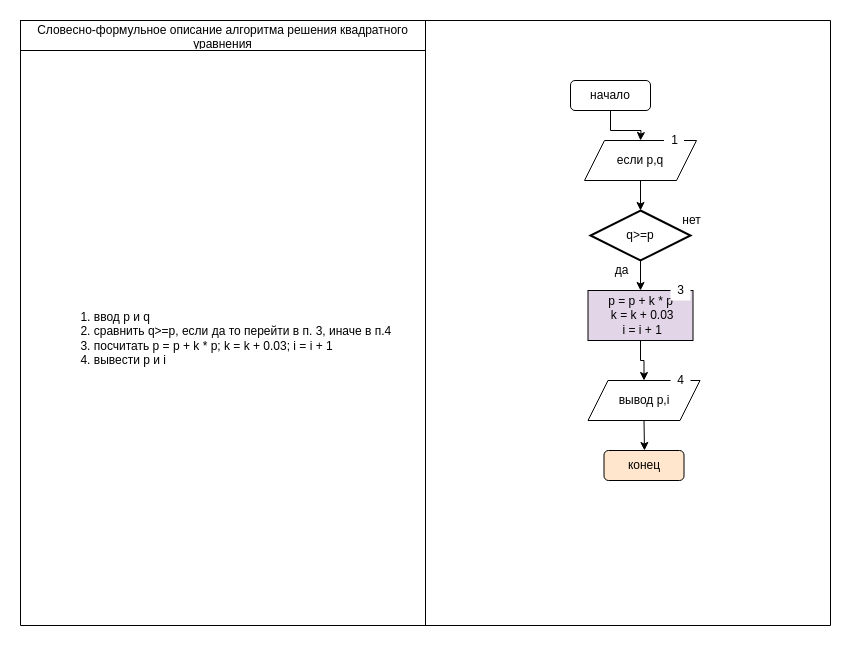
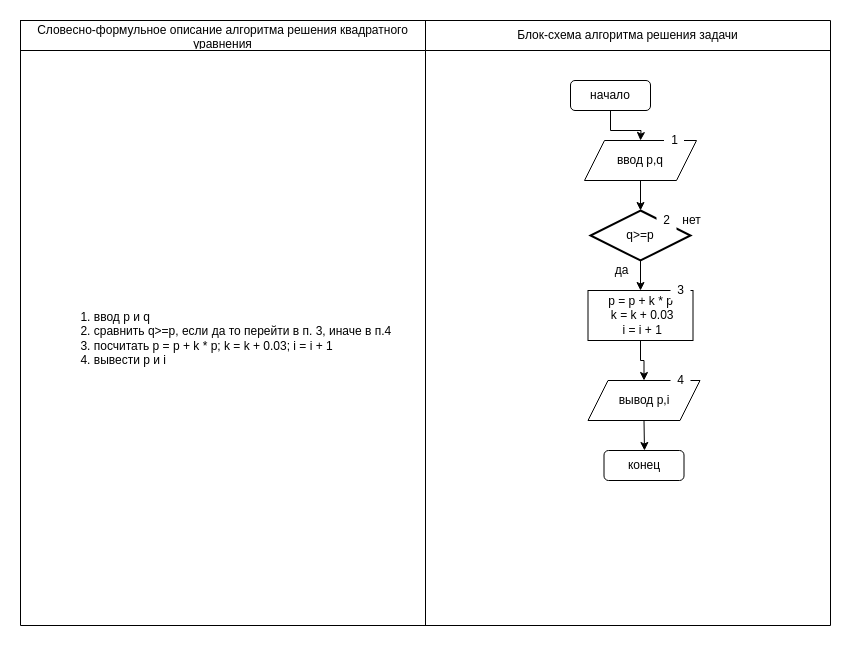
  <mxCell id="0" />
  <mxCell id="1" parent="0" />
  <mxCell id="2" value="" style="shape=table;startSize=0;container=1;collapsible=0;childLayout=tableLayout;" vertex="1" parent="1"><mxGeometry x="20" y="20" width="810" height="605" as="geometry" /></mxCell>
  <mxCell id="3" value="" style="shape=partialRectangle;collapsible=0;dropTarget=0;pointerEvents=0;fillColor=none;top=0;left=0;bottom=0;right=0;points=[[0,0.5],[1,0.5]];portConstraint=eastwest;" vertex="1" parent="2"><mxGeometry width="810" height="30" as="geometry" /></mxCell>
  <mxCell id="4" value="Словесно-формульное описание алгоритма решения квадратного уравнения" style="shape=partialRectangle;html=1;whiteSpace=wrap;connectable=0;overflow=hidden;fillColor=none;top=0;left=0;bottom=0;right=0;pointerEvents=1;" vertex="1" parent="3"><mxGeometry width="405" height="30" as="geometry"><mxRectangle width="405" height="30" as="alternateBounds" /></mxGeometry></mxCell>
+ <mxCell id="5" value="Блок-схема алгоритма решения задачи" style="shape=partialRectangle;html=1;whiteSpace=wrap;connectable=0;overflow=hidden;fillColor=none;top=0;left=0;bottom=0;right=0;pointerEvents=1;" vertex="1" parent="3"><mxGeometry x="405" width="405" height="30" as="geometry"><mxRectangle width="405" height="30" as="alternateBounds" /></mxGeometry></mxCell>
  <mxCell id="6" value="" style="shape=partialRectangle;collapsible=0;dropTarget=0;pointerEvents=0;fillColor=none;top=0;left=0;bottom=0;right=0;points=[[0,0.5],[1,0.5]];portConstraint=eastwest;" vertex="1" parent="2"><mxGeometry y="30" width="810" height="575" as="geometry" /></mxCell>
  <mxCell id="7" value="&lt;div align=&quot;left&quot;&gt;&lt;ol&gt;&lt;li&gt;ввод p и q&lt;/li&gt;&lt;li&gt;сравнить q&amp;gt;=p, если да то перейти в п. 3, иначе в п.4&lt;/li&gt;&lt;li&gt;посчитать p = p + k * p; k = k + 0.03; i = i + 1&lt;/li&gt;&lt;li&gt;вывести p и i&lt;br&gt;&lt;/li&gt;&lt;/ol&gt;&lt;/div&gt;" style="shape=partialRectangle;html=1;whiteSpace=wrap;connectable=0;overflow=hidden;fillColor=none;top=0;left=0;bottom=0;right=0;pointerEvents=1;" vertex="1" parent="6"><mxGeometry width="405" height="575" as="geometry"><mxRectangle width="405" height="575" as="alternateBounds" /></mxGeometry></mxCell>
  <mxCell id="8" value="" style="shape=partialRectangle;html=1;whiteSpace=wrap;connectable=0;overflow=hidden;fillColor=none;top=0;left=0;bottom=0;right=0;pointerEvents=1;" vertex="1" parent="6"><mxGeometry x="405" width="405" height="575" as="geometry"><mxRectangle width="405" height="575" as="alternateBounds" /></mxGeometry></mxCell>
  <mxCell id="9" style="edgeStyle=orthogonalEdgeStyle;rounded=0;orthogonalLoop=1;jettySize=auto;html=1;exitX=0.5;exitY=1;exitDx=0;exitDy=0;" edge="1" parent="1" source="10"><mxGeometry relative="1" as="geometry"><mxPoint x="640" y="140" as="targetPoint" /></mxGeometry></mxCell>
  <mxCell id="10" value="начало" style="rounded=1;whiteSpace=wrap;html=1;" vertex="1" parent="1"><mxGeometry x="570" y="80" width="80" height="30" as="geometry" /></mxCell>
  <mxCell id="11" style="edgeStyle=orthogonalEdgeStyle;rounded=0;orthogonalLoop=1;jettySize=auto;html=1;exitX=0.5;exitY=1;exitDx=0;exitDy=0;" edge="1" parent="1" source="12"><mxGeometry relative="1" as="geometry"><mxPoint x="640" y="210" as="targetPoint" /></mxGeometry></mxCell>
- <mxCell id="12" value="если p,q" style="shape=parallelogram;perimeter=parallelogramPerimeter;whiteSpace=wrap;html=1;fixedSize=1;" vertex="1" parent="1"><mxGeometry x="584" y="140" width="112" height="40" as="geometry" /></mxCell>
+ <mxCell id="12" value="ввод p,q" style="shape=parallelogram;perimeter=parallelogramPerimeter;whiteSpace=wrap;html=1;fixedSize=1;" vertex="1" parent="1"><mxGeometry x="584" y="140" width="112" height="40" as="geometry" /></mxCell>
  <mxCell id="13" style="edgeStyle=orthogonalEdgeStyle;rounded=0;orthogonalLoop=1;jettySize=auto;html=1;exitX=0.5;exitY=1;exitDx=0;exitDy=0;exitPerimeter=0;" edge="1" parent="1" source="14"><mxGeometry relative="1" as="geometry"><mxPoint x="640" y="290" as="targetPoint" /></mxGeometry></mxCell>
  <mxCell id="14" value="q&amp;gt;=p" style="strokeWidth=2;html=1;shape=mxgraph.flowchart.decision;whiteSpace=wrap;fontFamily=Helvetica;" vertex="1" parent="1"><mxGeometry x="590" y="210" width="100" height="50" as="geometry" /></mxCell>
  <mxCell id="15" value="да" style="text;html=1;align=center;verticalAlign=middle;resizable=0;points=[];autosize=1;strokeColor=none;fillColor=none;" vertex="1" parent="1"><mxGeometry x="606" y="260" width="30" height="20" as="geometry" /></mxCell>
  <mxCell id="16" value="нет" style="text;html=1;align=center;verticalAlign=middle;resizable=0;points=[];autosize=1;strokeColor=none;fillColor=none;" vertex="1" parent="1"><mxGeometry x="676" y="210" width="30" height="20" as="geometry" /></mxCell>
  <mxCell id="17" style="edgeStyle=orthogonalEdgeStyle;rounded=0;orthogonalLoop=1;jettySize=auto;html=1;exitX=0.5;exitY=1;exitDx=0;exitDy=0;" edge="1" parent="1" source="18" target="20"><mxGeometry relative="1" as="geometry" /></mxCell>
- <mxCell id="18" value="p = p + k * p&lt;br&gt;&amp;nbsp;k = k + 0.03&lt;br&gt;&amp;nbsp;i = i + 1" style="rounded=0;whiteSpace=wrap;html=1;fillColor=#e1d5e7;" vertex="1" parent="1"><mxGeometry x="587.5" y="290" width="105" height="50" as="geometry" /></mxCell>
+ <mxCell id="18" value="p = p + k * p&lt;br&gt;&amp;nbsp;k = k + 0.03&lt;br&gt;&amp;nbsp;i = i + 1" style="rounded=0;whiteSpace=wrap;html=1;" vertex="1" parent="1"><mxGeometry x="587.5" y="290" width="105" height="50" as="geometry" /></mxCell>
  <mxCell id="19" style="edgeStyle=orthogonalEdgeStyle;rounded=0;orthogonalLoop=1;jettySize=auto;html=1;exitX=0.5;exitY=1;exitDx=0;exitDy=0;" edge="1" parent="1" source="20"><mxGeometry relative="1" as="geometry"><mxPoint x="644" y="450" as="targetPoint" /></mxGeometry></mxCell>
  <mxCell id="20" value="вывод p,i" style="shape=parallelogram;perimeter=parallelogramPerimeter;whiteSpace=wrap;html=1;fixedSize=1;" vertex="1" parent="1"><mxGeometry x="587.5" y="380" width="112" height="40" as="geometry" /></mxCell>
- <mxCell id="21" value="конец" style="rounded=1;whiteSpace=wrap;html=1;fillColor=#ffe6cc;" vertex="1" parent="1"><mxGeometry x="603.5" y="450" width="80" height="30" as="geometry" /></mxCell>
+ <mxCell id="21" value="конец" style="rounded=1;whiteSpace=wrap;html=1;" vertex="1" parent="1"><mxGeometry x="603.5" y="450" width="80" height="30" as="geometry" /></mxCell>
  <mxCell id="22" value="1" style="text;html=1;align=center;verticalAlign=middle;resizable=0;points=[];autosize=1;strokeColor=none;fillColor=#FFFFFF;" vertex="1" parent="1"><mxGeometry x="663.5" y="130" width="20" height="20" as="geometry" /></mxCell>
+ <mxCell id="23" value="2" style="text;html=1;align=center;verticalAlign=middle;resizable=0;points=[];autosize=1;strokeColor=none;fillColor=#FFFFFF;" vertex="1" parent="1"><mxGeometry x="656" y="210" width="20" height="20" as="geometry" /></mxCell>
  <mxCell id="24" value="3" style="text;html=1;align=center;verticalAlign=middle;resizable=0;points=[];autosize=1;strokeColor=none;fillColor=#FFFFFF;" vertex="1" parent="1"><mxGeometry x="670" y="280" width="20" height="20" as="geometry" /></mxCell>
  <mxCell id="25" value="4" style="text;html=1;align=center;verticalAlign=middle;resizable=0;points=[];autosize=1;strokeColor=none;fillColor=#FFFFFF;" vertex="1" parent="1"><mxGeometry x="670" y="370" width="20" height="20" as="geometry" /></mxCell>
